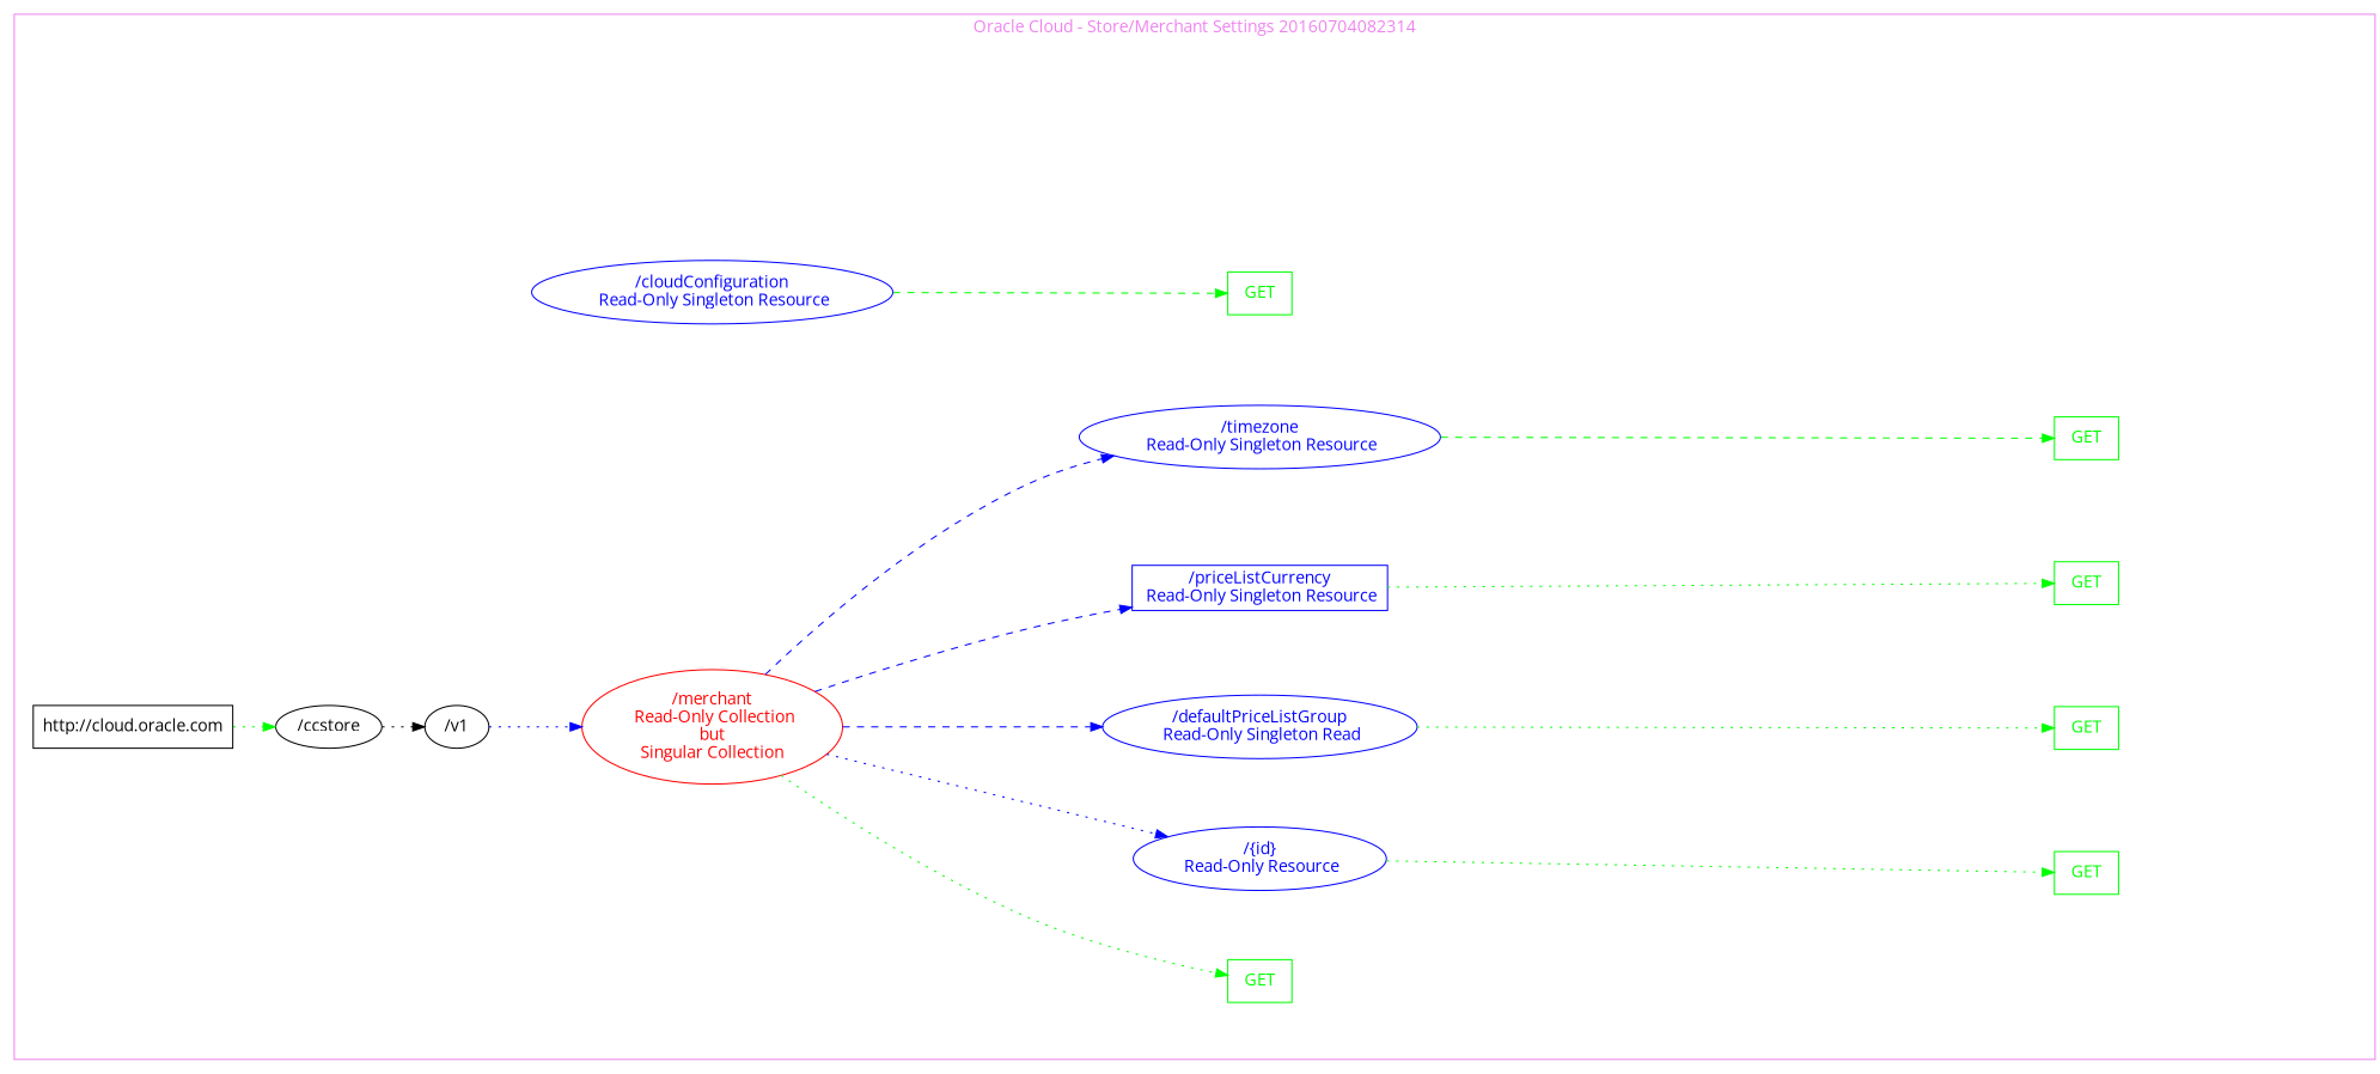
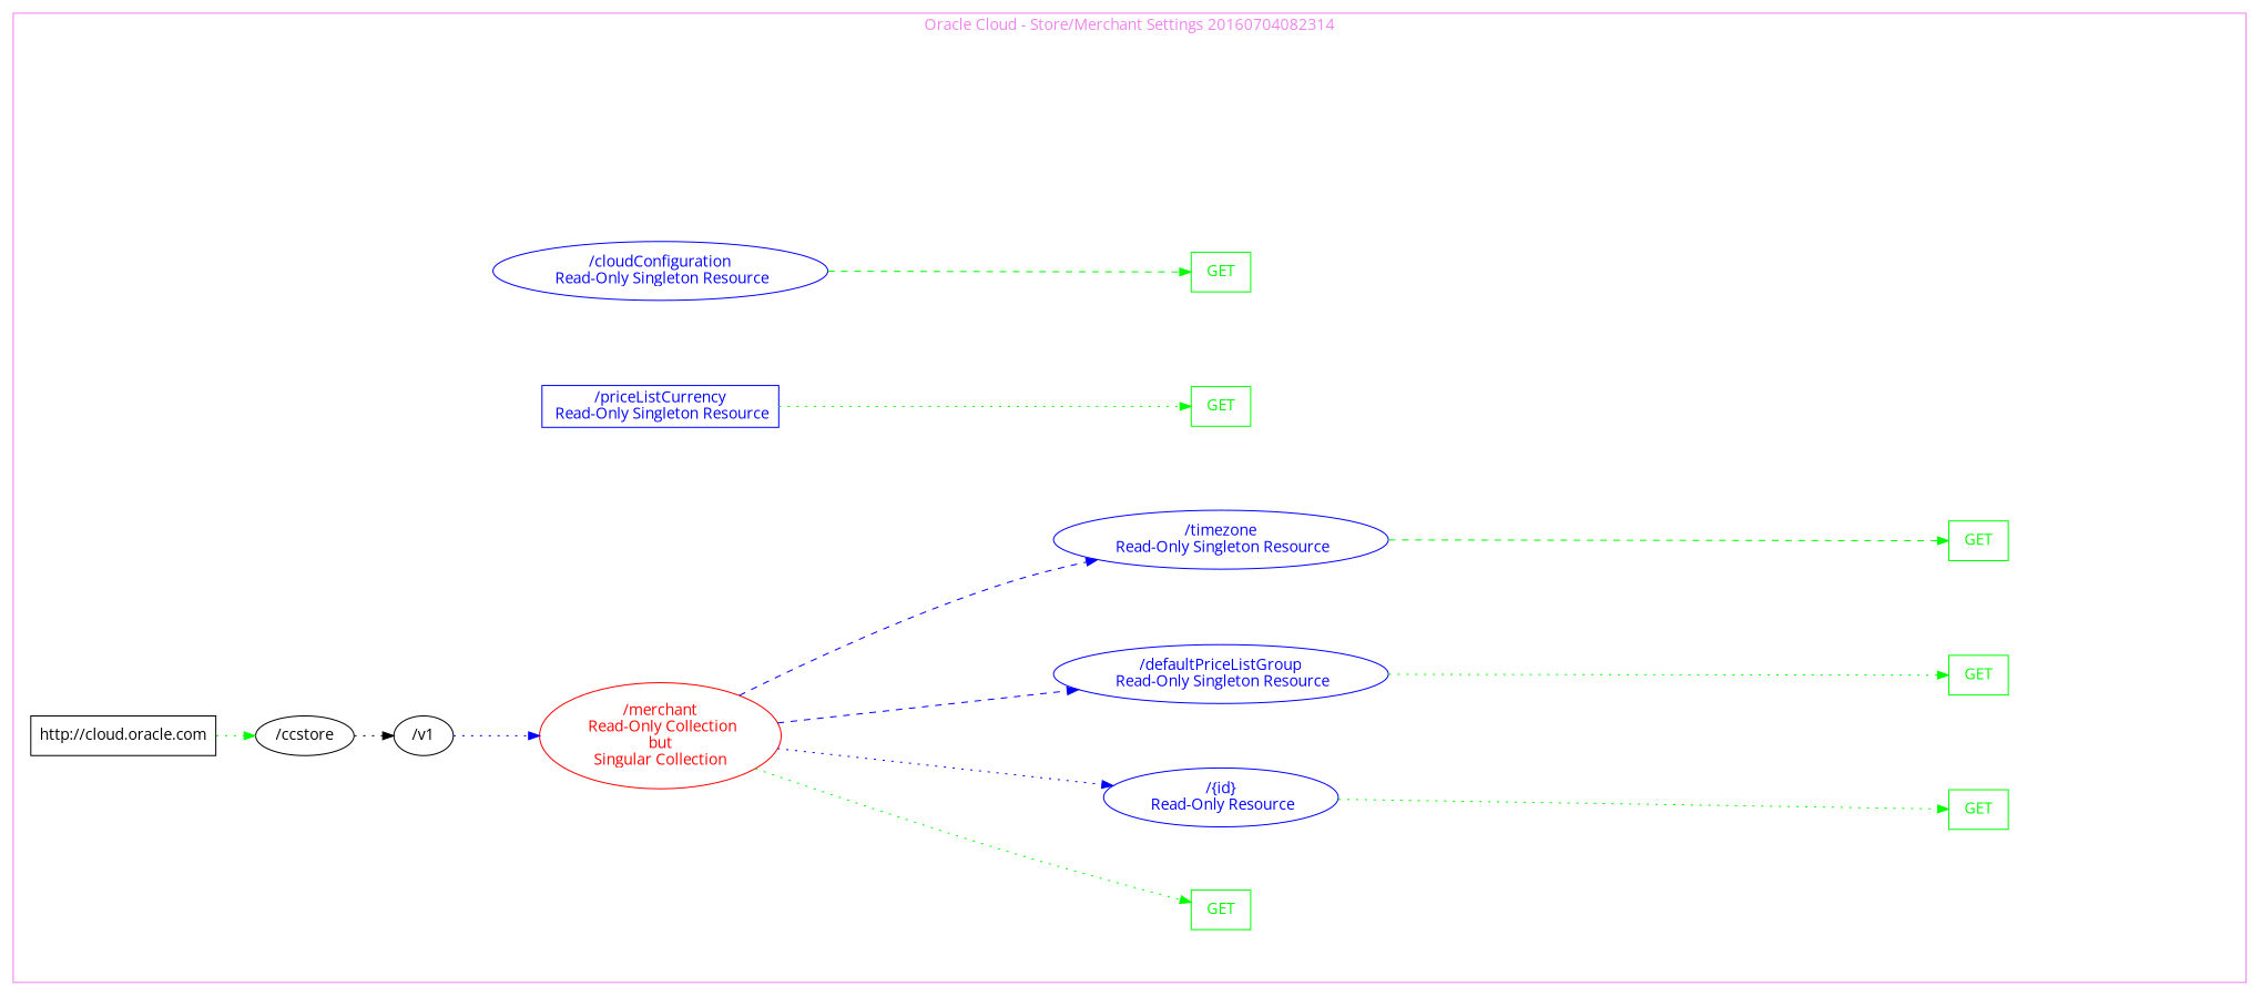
  digraph {
    fontname="Open Sans"
    rankdir=LR
    node [color=green fontcolor=green fontname="Open Sans" shape=box]
    edge [color=green fontcolor=green fontname="Open Sans" style=dotted]
    n1 [label=GET]
    n2 [label=GET]
    n3 [color=blue fontcolor=blue label="/{id}\n Read-Only Resource" shape=ellipse]
    n4 [label=GET]
    n5 [color=blue fontcolor=blue label="/cloudConfiguration\n Read-Only Singleton Resource" shape=ellipse]
    n6 [label=GET]
-   n7 [color=blue fontcolor=blue label="/defaultPriceListGroup\n Read-Only Singleton Read" shape=ellipse]
+   n7 [color=blue fontcolor=blue label="/defaultPriceListGroup\n Read-Only Singleton Resource" shape=ellipse]
    n8 [label=GET]
    n9 [color=blue fontcolor=blue label="/priceListCurrency\n Read-Only Singleton Resource"]
    n10 [label=GET]
    n11 [color=blue fontcolor=blue label="/timezone\n Read-Only Singleton Resource" shape=ellipse]
    n12 [color=red fontcolor=red label="/merchant\n Read-Only Collection\nbut\nSingular Collection" shape=ellipse]
    n13 [color=black fontcolor=black label="/v1" shape=ellipse]
    n14 [color=black fontcolor=black label="/ccstore" shape=ellipse]
    n15 [color=black fontcolor=black label="http://cloud.oracle.com"]
    subgraph cluster_1 {
      color=violet
      fontcolor=violet
      label="Oracle Cloud - Store/Merchant Settings 20160704082314"
      subgraph cluster_2 {
        color=white
        fontcolor=white
        label="Oracle Cloud - Store/Merchant Settings 20160704082314"
        n15
        subgraph cluster_3 {
          color=white
          fontcolor=white
          label="Oracle Cloud - Store/Merchant Settings 20160704082314"
          n14
          subgraph cluster_4 {
            color=white
            fontcolor=white
            label="Oracle Cloud - Store/Merchant Settings 20160704082314"
            n13
            subgraph cluster_5 {
              color=white
              fontcolor=white
              label="Oracle Cloud - Store/Merchant Settings 20160704082314"
              n12
              subgraph cluster_6 {
                color=white
                fontcolor=white
                label="Oracle Cloud - Store/Merchant Settings 20160704082314"
                n1
              }
              subgraph cluster_7 {
                color=white
                fontcolor=white
                label="Oracle Cloud - Store/Merchant Settings 20160704082314"
                n3
                subgraph cluster_8 {
                  color=white
                  fontcolor=white
                  label="Oracle Cloud - Store/Merchant Settings 20160704082314"
                  n2
                }
              }
              subgraph cluster_9 {
                color=white
                fontcolor=white
                label="Oracle Cloud - Store/Merchant Settings 20160704082314"
                n5
                subgraph cluster_10 {
                  color=white
                  fontcolor=white
                  label="Oracle Cloud - Store/Merchant Settings 20160704082314"
                  n4
                }
              }
              subgraph cluster_11 {
                color=white
                fontcolor=white
                label="Oracle Cloud - Store/Merchant Settings 20160704082314"
                n7
                subgraph cluster_12 {
                  color=white
                  fontcolor=white
                  label="Oracle Cloud - Store/Merchant Settings 20160704082314"
                  n6
                }
              }
              subgraph cluster_13 {
                color=white
                fontcolor=white
                label="Oracle Cloud - Store/Merchant Settings 20160704082314"
                n9
                subgraph cluster_14 {
                  color=white
                  fontcolor=white
                  label="Oracle Cloud - Store/Merchant Settings 20160704082314"
                  n8
                }
              }
              subgraph cluster_15 {
                color=white
                fontcolor=white
                label="Oracle Cloud - Store/Merchant Settings 20160704082314"
                n11
                subgraph cluster_16 {
                  color=white
                  fontcolor=white
                  label="Oracle Cloud - Store/Merchant Settings 20160704082314"
                  n10
                }
              }
            }
          }
        }
      }
    }
    n3 -> n2
    n5 -> n4 [style=dashed]
    n7 -> n6
    n9 -> n8
    n11 -> n10 [style=dashed]
    n12 -> n1
    n12 -> n3 [color=blue fontcolor=blue]
    n12 -> n7 [color=blue fontcolor=blue style=dashed]
-   n12 -> n9 [color=blue fontcolor=blue style=dashed]
    n12 -> n11 [color=blue fontcolor=blue style=dashed]
    n13 -> n12 [color=blue fontcolor=blue]
    n14 -> n13 [color=black fontcolor=black]
    n15 -> n14 [fontcolor=black]
  }
